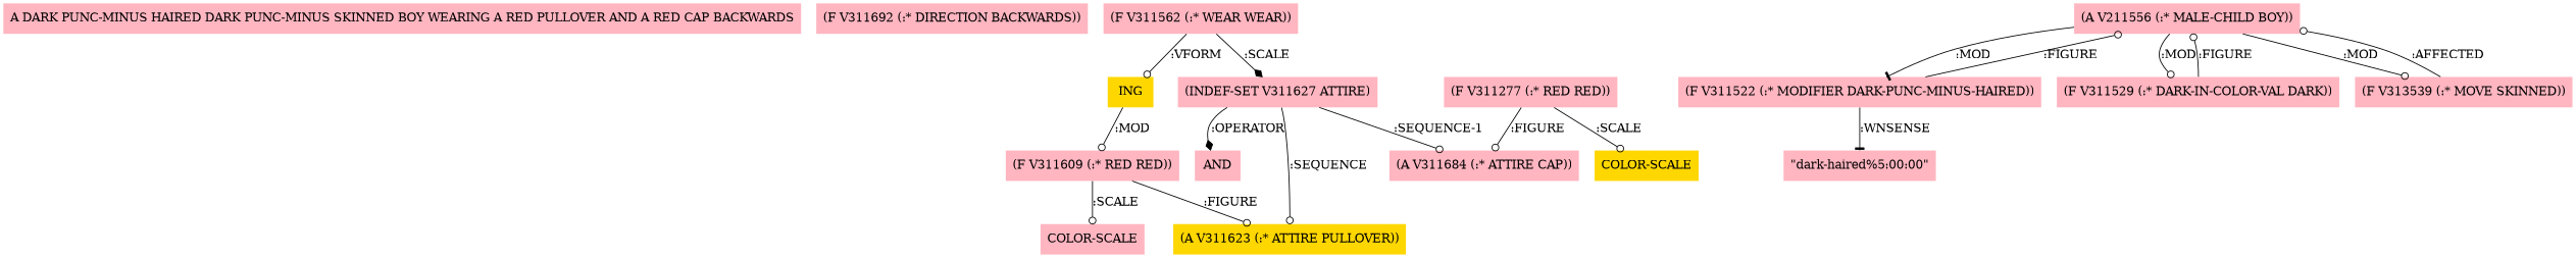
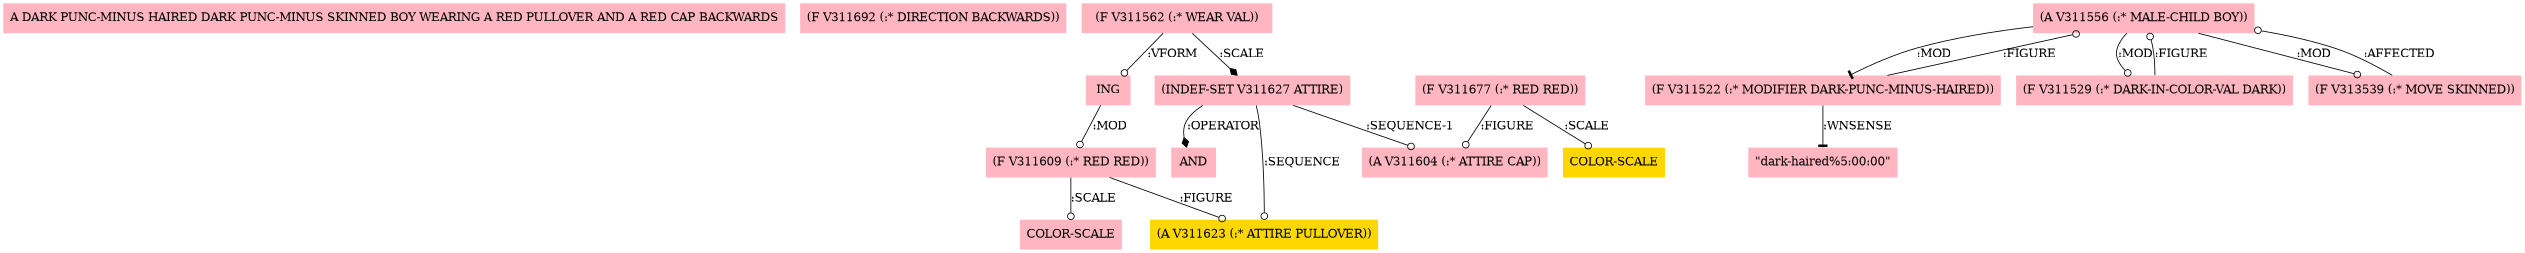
  digraph {
    node [fillcolor=lightpink shape=none style=filled]
    edge [arrowhead=odot]
    "A DARK PUNC-MINUS HAIRED DARK PUNC-MINUS SKINNED BOY WEARING A RED PULLOVER AND A RED CAP BACKWARDS"
    n2 [label="(F V311692 (:* DIRECTION BACKWARDS))"]
-   n3 [label="(F V311562 (:* WEAR WEAR))"]
+   n3 [label="(F V311562 (:* WEAR VAL))"]
    n4 [label="(INDEF-SET V311627 ATTIRE)"]
-   n5 [fillcolor=gold label=ING]
+   n5 [label=ING]
    n6 [label=AND]
    n7 [fillcolor=gold label="(A V311623 (:* ATTIRE PULLOVER))"]
-   n8 [label="(A V311684 (:* ATTIRE CAP))"]
+   n8 [label="(A V311604 (:* ATTIRE CAP))"]
    n9 [label="(F V311609 (:* RED RED))"]
    n10 [label="COLOR-SCALE"]
-   n11 [label="(F V311277 (:* RED RED))"]
+   n11 [label="(F V311677 (:* RED RED))"]
    n12 [fillcolor=gold label="COLOR-SCALE"]
-   n13 [label="(A V211556 (:* MALE-CHILD BOY))"]
+   n13 [label="(A V311556 (:* MALE-CHILD BOY))"]
    n14 [label="(F V311522 (:* MODIFIER DARK-PUNC-MINUS-HAIRED))"]
    n15 [label="(F V311529 (:* DARK-IN-COLOR-VAL DARK))"]
    n16 [label="(F V313539 (:* MOVE SKINNED))"]
    n17 [label="\"dark-haired%5:00:00\""]
    n3 -> n4 [arrowhead=diamond label=":SCALE"]
    n3 -> n5 [label=":VFORM"]
    n4 -> n6 [arrowhead=diamond label=":OPERATOR"]
    n4 -> n7 [label=":SEQUENCE"]
    n4 -> n8 [label=":SEQUENCE-1"]
    n5 -> n9 [label=":MOD"]
    n9 -> n7 [label=":FIGURE"]
    n9 -> n10 [label=":SCALE"]
    n11 -> n8 [label=":FIGURE"]
    n11 -> n12 [label=":SCALE"]
    n13 -> n14 [arrowhead=tee label=":MOD"]
    n13 -> n15 [label=":MOD"]
    n13 -> n16 [label=":MOD"]
    n14 -> n13 [label=":FIGURE"]
    n14 -> n17 [arrowhead=tee label=":WNSENSE"]
    n15 -> n13 [label=":FIGURE"]
    n16 -> n13 [label=":AFFECTED"]
  }
